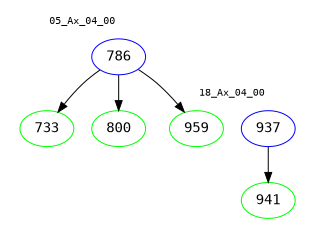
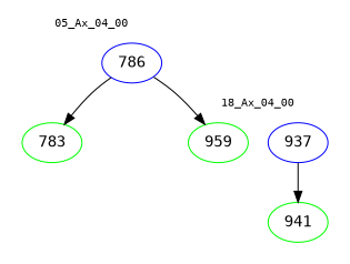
  digraph {
    fontname="DejaVu Sans Mono"
    node [color=green fontname="DejaVu Sans Mono"]
    edge [color=black fontname="DejaVu Sans Mono"]
    n1 [color=blue label=937]
    n2 [label=959]
    n3 [label=941]
    n4 [color=blue label=786]
-   n5 [label=733]
-   n6 [label=800]
+   n5 [label=783]
    subgraph cluster_1 {
      color=white
      fontsize=10
      label="18_Ax_04_00"
      n1
      n2
      n3
    }
    subgraph cluster_2 {
      color=white
      fontsize=10
      label="05_Ax_04_00"
      n4
      n5
-     n6
    }
    n1 -> n3
    n4 -> n2
    n4 -> n5
-   n4 -> n6
  }
